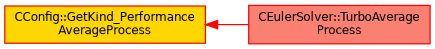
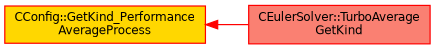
  digraph {
    rankdir=LR
    node [color=red fontname=Helvetica fontsize=10 shape=record style=filled]
    n1 [fillcolor=gold fontcolor=black height=0.2 label="CConfig::GetKind_Performance\lAverageProcess" width=0.4]
-   n2 [fillcolor=salmon height=0.2 label="CEulerSolver::TurboAverage\lProcess" width=0.4]
+   n2 [fillcolor=salmon height=0.2 label="CEulerSolver::TurboAverage\lGetKind" width=0.4]
    n1 -> n2 [color=red dir=back fontname=Helvetica fontsize=10 labelfontname=Helvetica labelfontsize=10 style=solid]
  }
